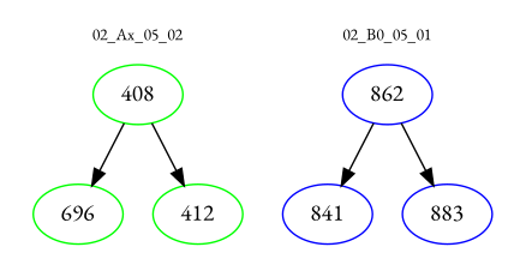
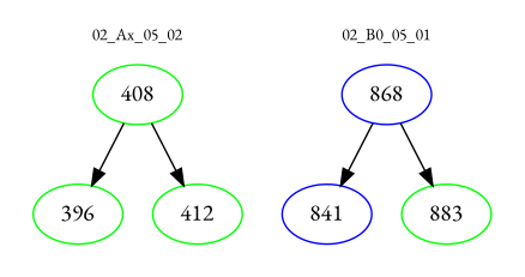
  digraph {
    fontname="EB Garamond"
    node [color=green fontname="EB Garamond"]
    edge [color=black fontname="EB Garamond"]
    n1 [label=408]
-   n2 [label=696]
+   n2 [label=396]
    n3 [label=412]
-   n4 [color=blue label=862]
+   n4 [color=blue label=868]
    n5 [color=blue label=841]
-   n6 [color=blue label=883]
+   n6 [label=883]
    subgraph cluster_1 {
      color=white
      fontsize=10
      label="02_Ax_05_02"
      n1
      n2
      n3
    }
    subgraph cluster_2 {
      color=white
      fontsize=10
      label="02_B0_05_01"
      n4
      n5
      n6
    }
    n1 -> n2
    n1 -> n3
    n4 -> n5
    n4 -> n6
  }
